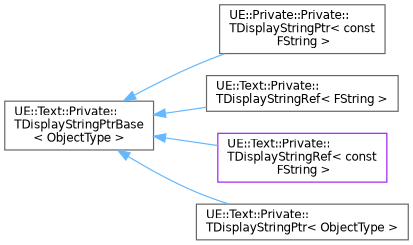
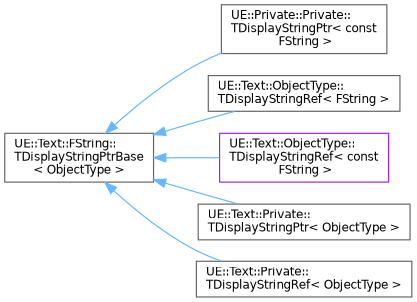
  digraph {
    rankdir=LR
    node [color=gray40 fillcolor=white fontname=Helvetica fontsize=10 shape=box style=filled]
    edge [color=steelblue1 dir=back fontname=Helvetica fontsize=10 labelfontname=Helvetica labelfontsize=10 style=solid]
-   n1 [height=0.2 label="UE::Text::Private::\lTDisplayStringPtrBase\l\< ObjectType \>" width=0.4]
+   n1 [height=0.2 label="UE::Text::FString::\lTDisplayStringPtrBase\l\< ObjectType \>" width=0.4]
    n2 [height=0.2 label="UE::Private::Private::\lTDisplayStringPtr\< const\l FString \>" width=0.4]
-   n3 [height=0.2 label="UE::Text::Private::\lTDisplayStringRef\< FString \>" width=0.4]
-   n4 [color=purple height=0.2 label="UE::Text::Private::\lTDisplayStringRef\< const\l FString \>" width=0.4]
+   n3 [height=0.2 label="UE::Text::ObjectType::\lTDisplayStringRef\< FString \>" width=0.4]
+   n4 [color=purple height=0.2 label="UE::Text::ObjectType::\lTDisplayStringRef\< const\l FString \>" width=0.4]
    n5 [height=0.2 label="UE::Text::Private::\lTDisplayStringPtr\< ObjectType \>" width=0.4]
+   n6 [height=0.2 label="UE::Text::Private::\lTDisplayStringRef\< ObjectType \>" width=0.4]
    n1 -> n2
    n1 -> n3
    n1 -> n4
    n1 -> n5
+   n1 -> n6
  }
